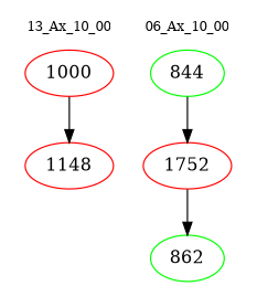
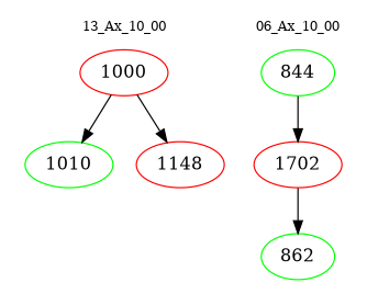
  digraph {
    node [color=red]
    edge [color=black]
    n1 [label=1000]
+   n2 [color=green label=1010]
    n3 [label=1148]
    n4 [color=green label=844]
-   n5 [label=1752]
+   n5 [label=1702]
    n6 [color=green label=862]
    subgraph cluster_1 {
      color=white
      fontsize=10
      label="13_Ax_10_00"
      n1
+     n2
      n3
    }
    subgraph cluster_2 {
      color=white
      fontsize=10
      label="06_Ax_10_00"
      n4
      n5
      n6
    }
+   n1 -> n2
    n1 -> n3
    n4 -> n5
    n5 -> n6
  }
